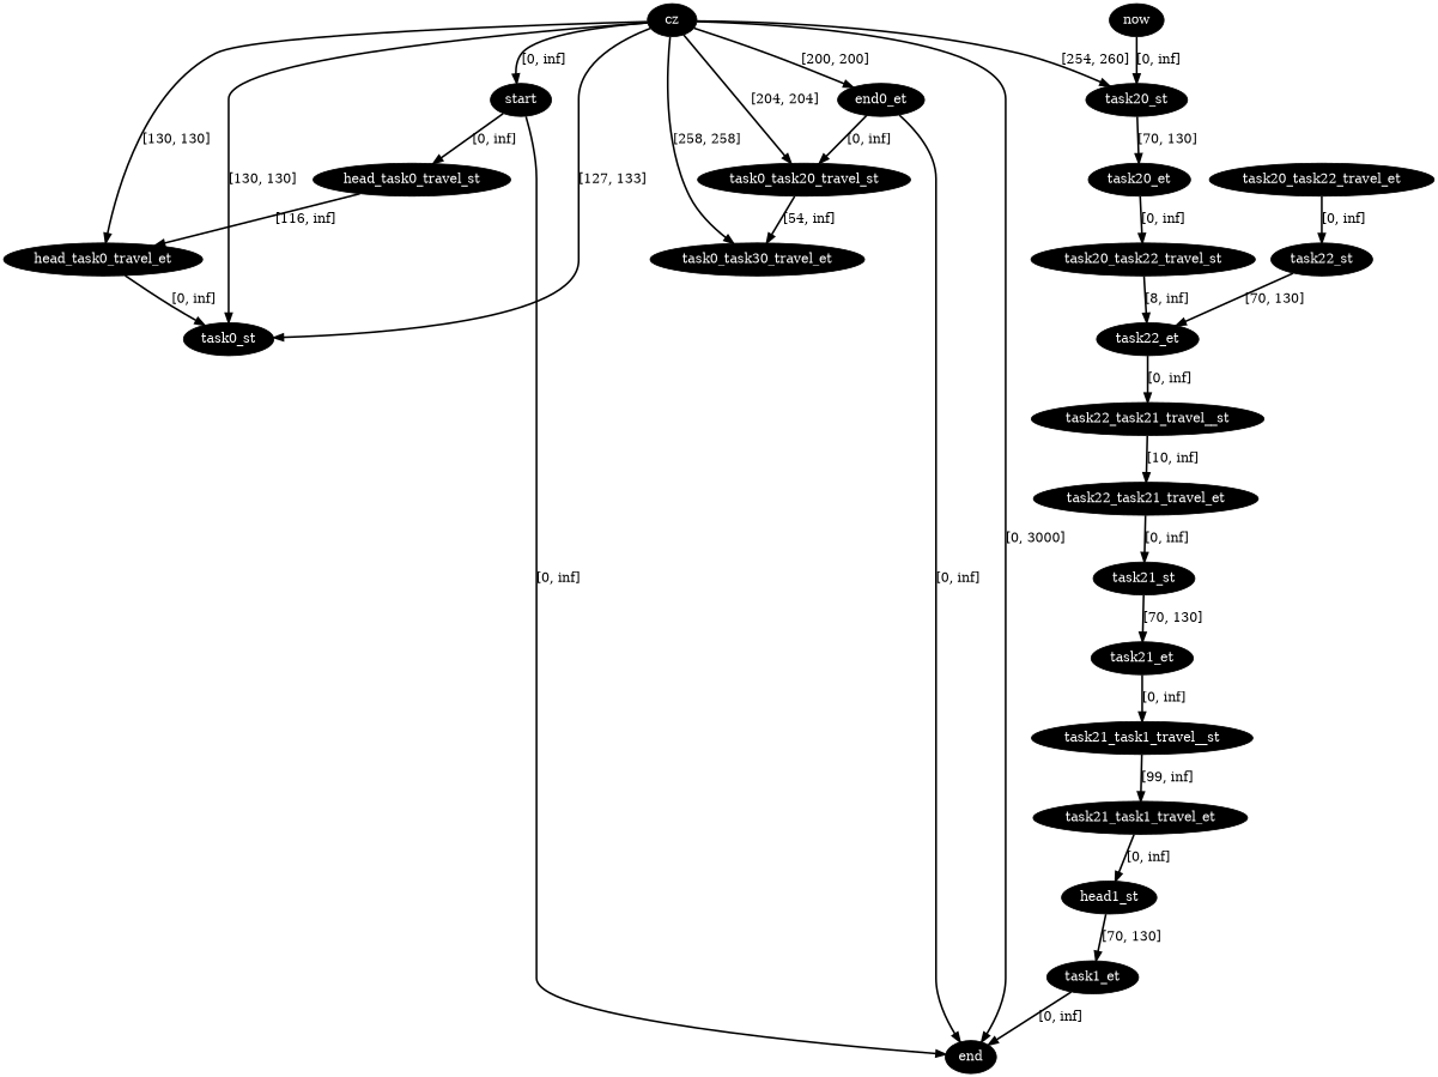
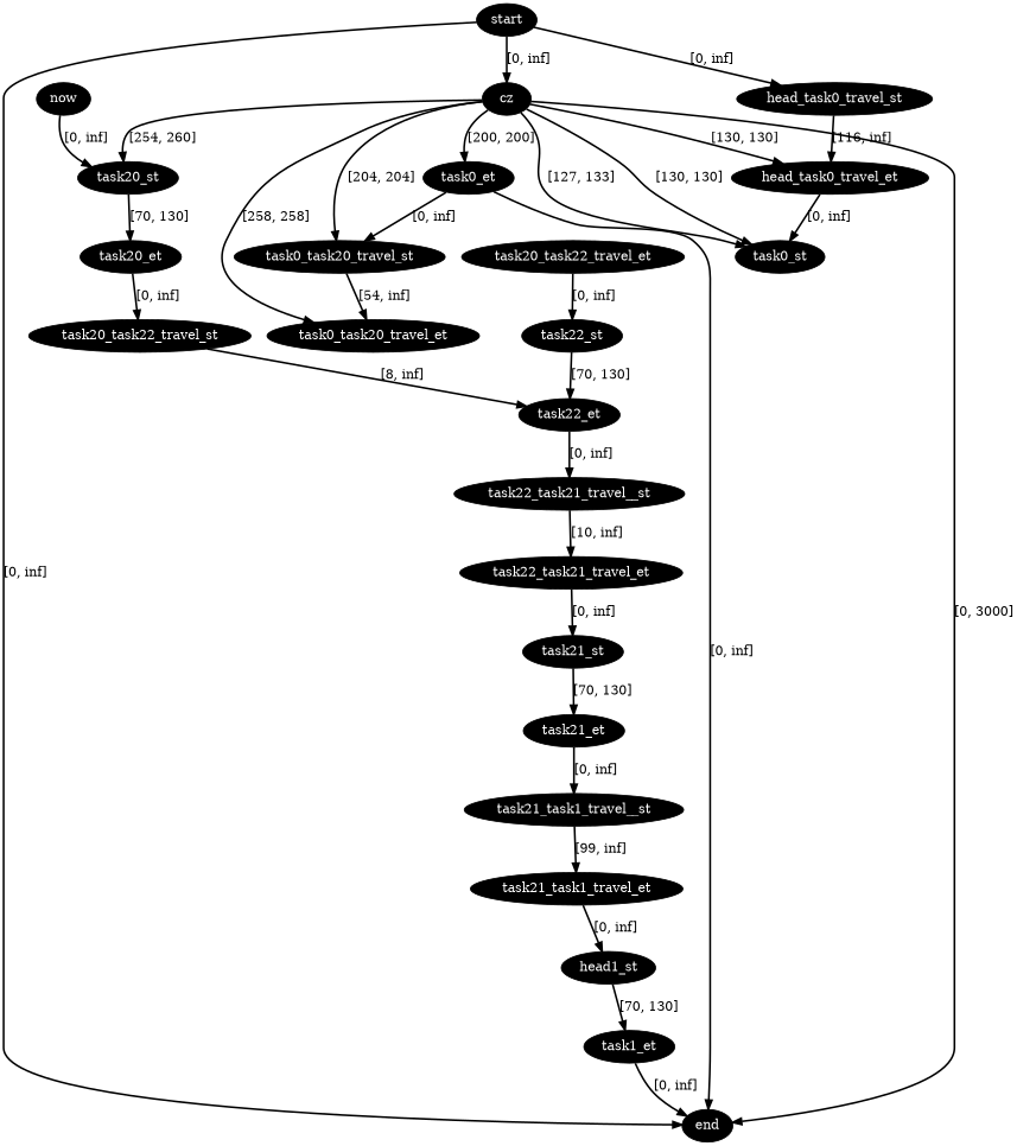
  digraph {
    node [fillcolor=black fontcolor=white style=filled]
    edge [color=black penwidth=2]
    n1 [label=cz]
    n2 [label=start]
    n3 [label=end]
    n4 [label=head_task0_travel_et]
    n5 [label=task0_st]
-   n6 [label=end0_et]
+   n6 [label=task0_et]
    n7 [label=task20_st]
    n8 [label=task0_task20_travel_st]
-   n9 [label=task0_task30_travel_et]
+   n9 [label=task0_task20_travel_et]
    n10 [label=head_task0_travel_st]
    n11 [label=now]
    n12 [label=task20_et]
    n13 [label=head1_st]
    n14 [label=task1_et]
    n15 [label=task20_task22_travel_st]
    n16 [label=task22_et]
    n17 [label=task21_st]
    n18 [label=task21_et]
    n19 [label=task21_task1_travel__st]
    n20 [label=task21_task1_travel_et]
    n21 [label=task20_task22_travel_et]
    n22 [label=task22_st]
    n23 [label=task22_task21_travel__st]
    n24 [label=task22_task21_travel_et]
-   n1 -> n2 [label="[0, inf]"]
+   n2 -> n1 [label="[0, inf]"]
    n1 -> n3 [label="[0, 3000]"]
    n1 -> n4 [label="[130, 130]"]
    n1 -> n5 [label="[130, 130]"]
    n1 -> n5 [label="[127, 133]"]
    n1 -> n6 [label="[200, 200]"]
    n1 -> n7 [label="[254, 260]"]
    n1 -> n8 [label="[204, 204]"]
    n1 -> n9 [label="[258, 258]"]
    n2 -> n3 [label="[0, inf]"]
    n2 -> n10 [label="[0, inf]"]
    n4 -> n5 [label="[0, inf]"]
    n6 -> n3 [label="[0, inf]"]
    n6 -> n8 [label="[0, inf]"]
    n7 -> n12 [label="[70, 130]"]
    n8 -> n9 [label="[54, inf]"]
    n10 -> n4 [label="[116, inf]"]
    n11 -> n7 [label="[0, inf]"]
    n12 -> n15 [label="[0, inf]"]
    n13 -> n14 [label="[70, 130]"]
    n14 -> n3 [label="[0, inf]"]
    n15 -> n16 [label="[8, inf]"]
    n16 -> n23 [label="[0, inf]"]
    n17 -> n18 [label="[70, 130]"]
    n18 -> n19 [label="[0, inf]"]
    n19 -> n20 [label="[99, inf]"]
    n20 -> n13 [label="[0, inf]"]
    n21 -> n22 [label="[0, inf]"]
    n22 -> n16 [label="[70, 130]"]
    n23 -> n24 [label="[10, inf]"]
    n24 -> n17 [label="[0, inf]"]
  }
